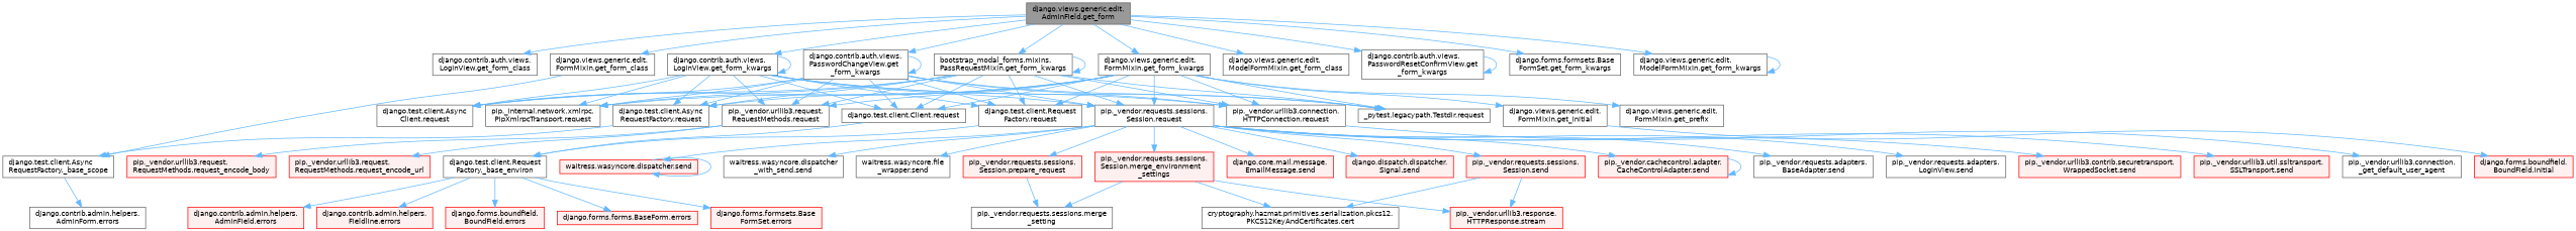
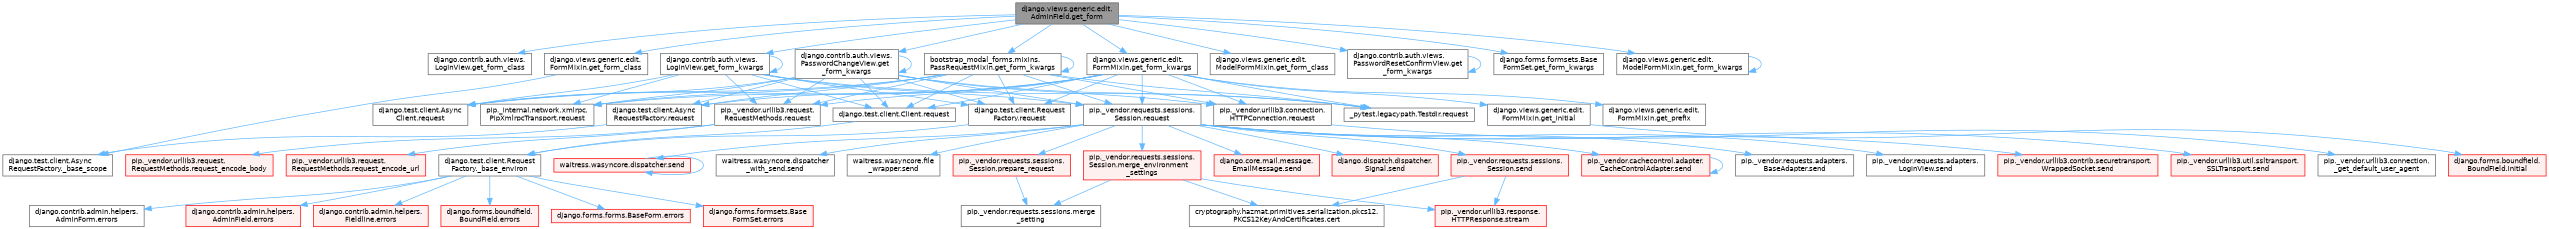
  digraph {
    rankdir=TB
    node [color=grey40 fillcolor=white fontname=Helvetica fontsize=10 shape=box style=filled]
    edge [color=steelblue1 fontname=Helvetica fontsize=10 labelfontname=Helvetica labelfontsize=10 style=solid]
    n1 [color=gray40 fillcolor=grey60 fontcolor=black height=0.2 label="django.views.generic.edit.\lAdminField.get_form" width=0.4]
    n2 [height=0.2 label="django.contrib.auth.views.\lLoginView.get_form_class" width=0.4]
    n3 [height=0.2 label="django.views.generic.edit.\lFormMixin.get_form_class" width=0.4]
    n4 [height=0.2 label="django.views.generic.edit.\lModelFormMixin.get_form_class" width=0.4]
    n5 [height=0.2 label="bootstrap_modal_forms.mixins.\lPassRequestMixin.get_form_kwargs" width=0.4]
    n6 [height=0.2 label="django.contrib.auth.views.\lLoginView.get_form_kwargs" width=0.4]
    n7 [height=0.2 label="django.contrib.auth.views.\lPasswordChangeView.get\l_form_kwargs" width=0.4]
    n8 [height=0.2 label="django.contrib.auth.views.\lPasswordResetConfirmView.get\l_form_kwargs" width=0.4]
    n9 [height=0.2 label="django.forms.formsets.Base\lFormSet.get_form_kwargs" width=0.4]
    n10 [height=0.2 label="django.views.generic.edit.\lFormMixin.get_form_kwargs" width=0.4]
    n11 [height=0.2 label="django.views.generic.edit.\lModelFormMixin.get_form_kwargs" width=0.4]
    n12 [height=0.2 label="django.test.client.Async\lRequestFactory._base_scope" width=0.4]
    n13 [height=0.2 label="_pytest.legacypath.Testdir.request" width=0.4]
    n14 [height=0.2 label="django.test.client.Async\lClient.request" width=0.4]
    n15 [height=0.2 label="django.test.client.Async\lRequestFactory.request" width=0.4]
    n16 [height=0.2 label="django.test.client.Client.request" width=0.4]
    n17 [height=0.2 label="django.test.client.Request\lFactory.request" width=0.4]
    n18 [height=0.2 label="pip._internal.network.xmlrpc.\lPipXmlrpcTransport.request" width=0.4]
    n19 [height=0.2 label="pip._vendor.requests.sessions.\lSession.request" width=0.4]
    n20 [height=0.2 label="pip._vendor.urllib3.connection.\lHTTPConnection.request" width=0.4]
    n21 [height=0.2 label="pip._vendor.urllib3.request.\lRequestMethods.request" width=0.4]
    n22 [height=0.2 label="django.views.generic.edit.\lFormMixin.get_initial" width=0.4]
    n23 [height=0.2 label="django.views.generic.edit.\lFormMixin.get_prefix" width=0.4]
    n24 [height=0.2 label="django.test.client.Request\lFactory._base_environ" width=0.4]
    n25 [color=red fillcolor="#FFF0F0" height=0.2 label="pip._vendor.requests.sessions.\lSession.merge_environment\l_settings" width=0.4]
    n26 [color=red fillcolor="#FFF0F0" height=0.2 label="pip._vendor.requests.sessions.\lSession.prepare_request" width=0.4]
    n27 [color=red fillcolor="#FFF0F0" height=0.2 label="django.core.mail.message.\lEmailMessage.send" width=0.4]
    n28 [color=red fillcolor="#FFF0F0" height=0.2 label="django.dispatch.dispatcher.\lSignal.send" width=0.4]
    n29 [color=red fillcolor="#FFF0F0" height=0.2 label="pip._vendor.cachecontrol.adapter.\lCacheControlAdapter.send" width=0.4]
    n30 [height=0.2 label="pip._vendor.requests.adapters.\lBaseAdapter.send" width=0.4]
    n31 [height=0.2 label="pip._vendor.requests.adapters.\lLoginView.send" width=0.4]
    n32 [color=red fillcolor="#FFF0F0" height=0.2 label="pip._vendor.requests.sessions.\lSession.send" width=0.4]
    n33 [color=red fillcolor="#FFF0F0" height=0.2 label="pip._vendor.urllib3.contrib.securetransport.\lWrappedSocket.send" width=0.4]
    n34 [color=red fillcolor="#FFF0F0" height=0.2 label="pip._vendor.urllib3.util.ssltransport.\lSSLTransport.send" width=0.4]
    n35 [color=red fillcolor="#FFF0F0" height=0.2 label="waitress.wasyncore.dispatcher.send" width=0.4]
    n36 [height=0.2 label="waitress.wasyncore.dispatcher\l_with_send.send" width=0.4]
    n37 [height=0.2 label="waitress.wasyncore.file\l_wrapper.send" width=0.4]
    n38 [height=0.2 label="pip._vendor.urllib3.connection.\l_get_default_user_agent" width=0.4]
    n39 [color=red fillcolor="#FFF0F0" height=0.2 label="pip._vendor.urllib3.request.\lRequestMethods.request_encode_body" width=0.4]
    n40 [color=red fillcolor="#FFF0F0" height=0.2 label="pip._vendor.urllib3.request.\lRequestMethods.request_encode_url" width=0.4]
    n41 [color=red fillcolor="#FFF0F0" height=0.2 label="django.contrib.admin.helpers.\lAdminField.errors" width=0.4]
    n42 [height=0.2 label="django.contrib.admin.helpers.\lAdminForm.errors" width=0.4]
    n43 [color=red fillcolor="#FFF0F0" height=0.2 label="django.contrib.admin.helpers.\lFieldline.errors" width=0.4]
    n44 [color=red fillcolor="#FFF0F0" height=0.2 label="django.forms.boundfield.\lBoundField.errors" width=0.4]
    n45 [color=red fillcolor="#FFF0F0" height=0.2 label="django.forms.forms.BaseForm.errors" width=0.4]
    n46 [color=red fillcolor="#FFF0F0" height=0.2 label="django.forms.formsets.Base\lFormSet.errors" width=0.4]
    n47 [height=0.2 label="cryptography.hazmat.primitives.serialization.pkcs12.\lPKCS12KeyAndCertificates.cert" width=0.4]
    n48 [height=0.2 label="pip._vendor.requests.sessions.merge\l_setting" width=0.4]
    n49 [color=red fillcolor="#FFF0F0" height=0.2 label="pip._vendor.urllib3.response.\lHTTPResponse.stream" width=0.4]
    n50 [color=red fillcolor="#FFF0F0" height=0.2 label="django.forms.boundfield.\lBoundField.initial" width=0.4]
    n1 -> n2
    n1 -> n3
    n1 -> n4
    n1 -> n5
    n1 -> n6
    n1 -> n7
    n1 -> n8
    n1 -> n9
    n1 -> n10
    n1 -> n11
    n3 -> n12
    n5 -> n5
    n5 -> n13
    n5 -> n14
    n5 -> n15
    n5 -> n16
    n5 -> n17
    n5 -> n18
    n5 -> n19
    n5 -> n20
    n5 -> n21
    n6 -> n6
    n6 -> n13
    n6 -> n14
-   n6 -> n15
    n6 -> n16
    n6 -> n17
    n6 -> n18
    n6 -> n19
-   n6 -> n20
    n6 -> n21
    n7 -> n7
    n7 -> n13
    n7 -> n14
    n7 -> n15
    n7 -> n16
    n7 -> n17
    n7 -> n18
    n7 -> n19
    n7 -> n20
    n7 -> n21
    n8 -> n8
    n10 -> n13
    n10 -> n14
    n10 -> n15
    n10 -> n16
    n10 -> n17
    n10 -> n18
    n10 -> n19
    n10 -> n20
    n10 -> n21
    n10 -> n22
    n10 -> n23
    n11 -> n11
    n15 -> n12
    n16 -> n24
    n17 -> n24
    n19 -> n25
    n19 -> n26
    n19 -> n27
    n19 -> n28
    n19 -> n29
    n19 -> n30
    n19 -> n31
    n19 -> n32
    n19 -> n33
    n19 -> n34
    n19 -> n35
    n19 -> n36
    n19 -> n37
    n20 -> n38
    n21 -> n39
    n21 -> n40
    n22 -> n50
    n24 -> n41
-   n12 -> n42
+   n24 -> n42
    n24 -> n43
    n24 -> n44
    n24 -> n45
    n24 -> n46
    n25 -> n47
    n25 -> n48
    n25 -> n49
    n26 -> n48
    n29 -> n29
    n32 -> n47
    n32 -> n49
    n35 -> n35
  }
